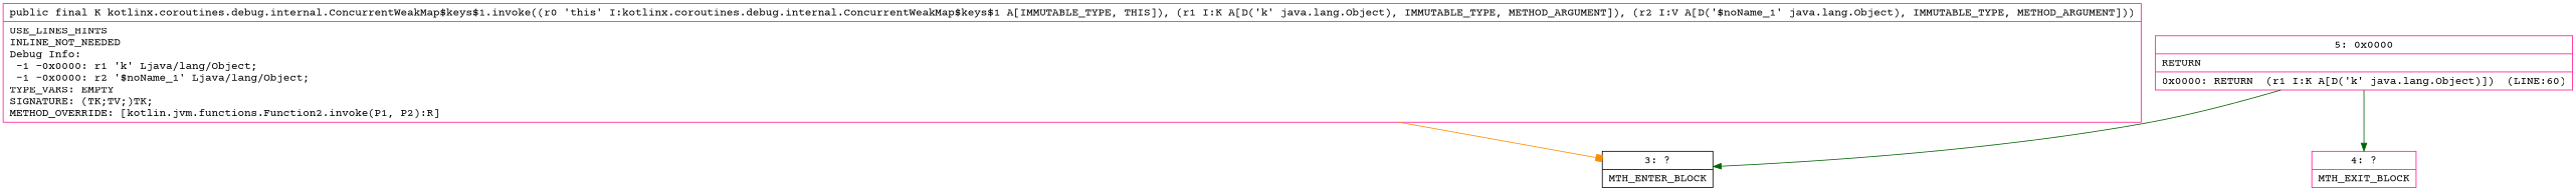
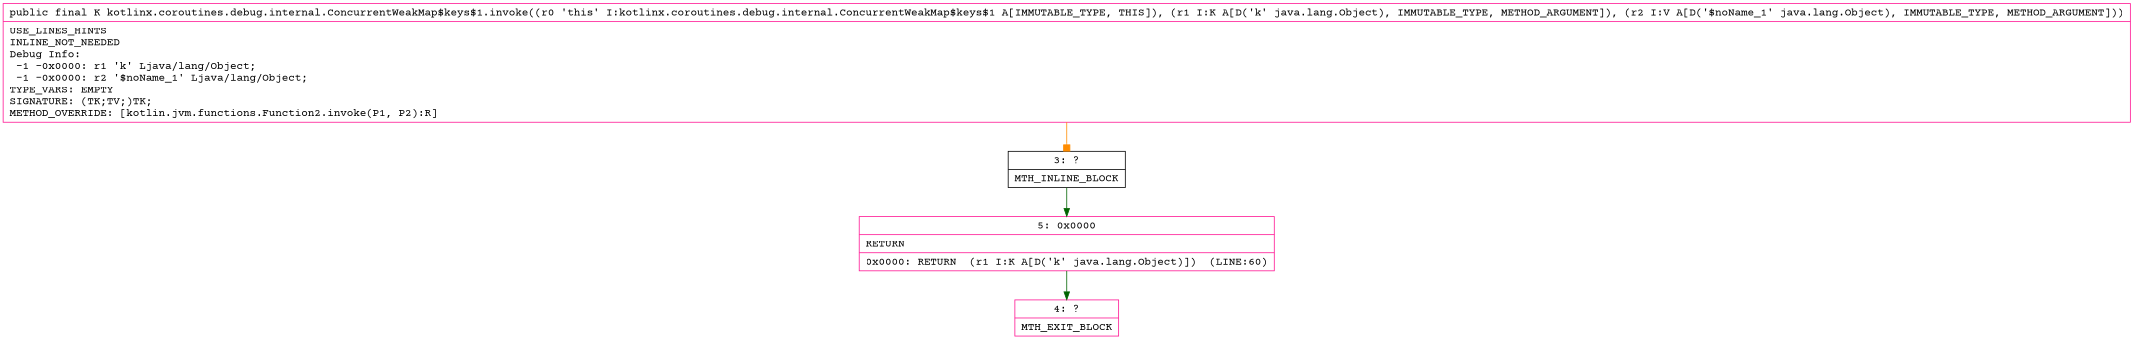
  digraph {
    fontname="Courier Prime"
    node [color=deeppink fontname="Courier Prime" shape=record]
    edge [arrowhead=normal color=darkgreen fontname="Courier Prime"]
-   n1 [color=black label="{3\:\ ?|MTH_ENTER_BLOCK\l}"]
+   n1 [color=black label="{3\:\ ?|MTH_INLINE_BLOCK\l}"]
    n2 [label="{5\:\ 0x0000|RETURN\l|0x0000: RETURN  (r1 I:K A[D('k' java.lang.Object)])  (LINE:60)\l}"]
    n3 [label="{4\:\ ?|MTH_EXIT_BLOCK\l}"]
    n4 [label="{public final K kotlinx.coroutines.debug.internal.ConcurrentWeakMap$keys$1.invoke((r0 'this' I:kotlinx.coroutines.debug.internal.ConcurrentWeakMap$keys$1 A[IMMUTABLE_TYPE, THIS]), (r1 I:K A[D('k' java.lang.Object), IMMUTABLE_TYPE, METHOD_ARGUMENT]), (r2 I:V A[D('$noName_1' java.lang.Object), IMMUTABLE_TYPE, METHOD_ARGUMENT]))  | USE_LINES_HINTS\lINLINE_NOT_NEEDED\lDebug Info:\l  \-1 \-0x0000: r1 'k' Ljava\/lang\/Object;\l  \-1 \-0x0000: r2 '$noName_1' Ljava\/lang\/Object;\lTYPE_VARS: EMPTY\lSIGNATURE: (TK;TV;)TK;\lMETHOD_OVERRIDE: [kotlin.jvm.functions.Function2.invoke(P1, P2):R]\l}"]
-   n2 -> n1
+   n1 -> n2
    n2 -> n3
    n4 -> n1 [arrowhead=box color=darkorange]
  }
